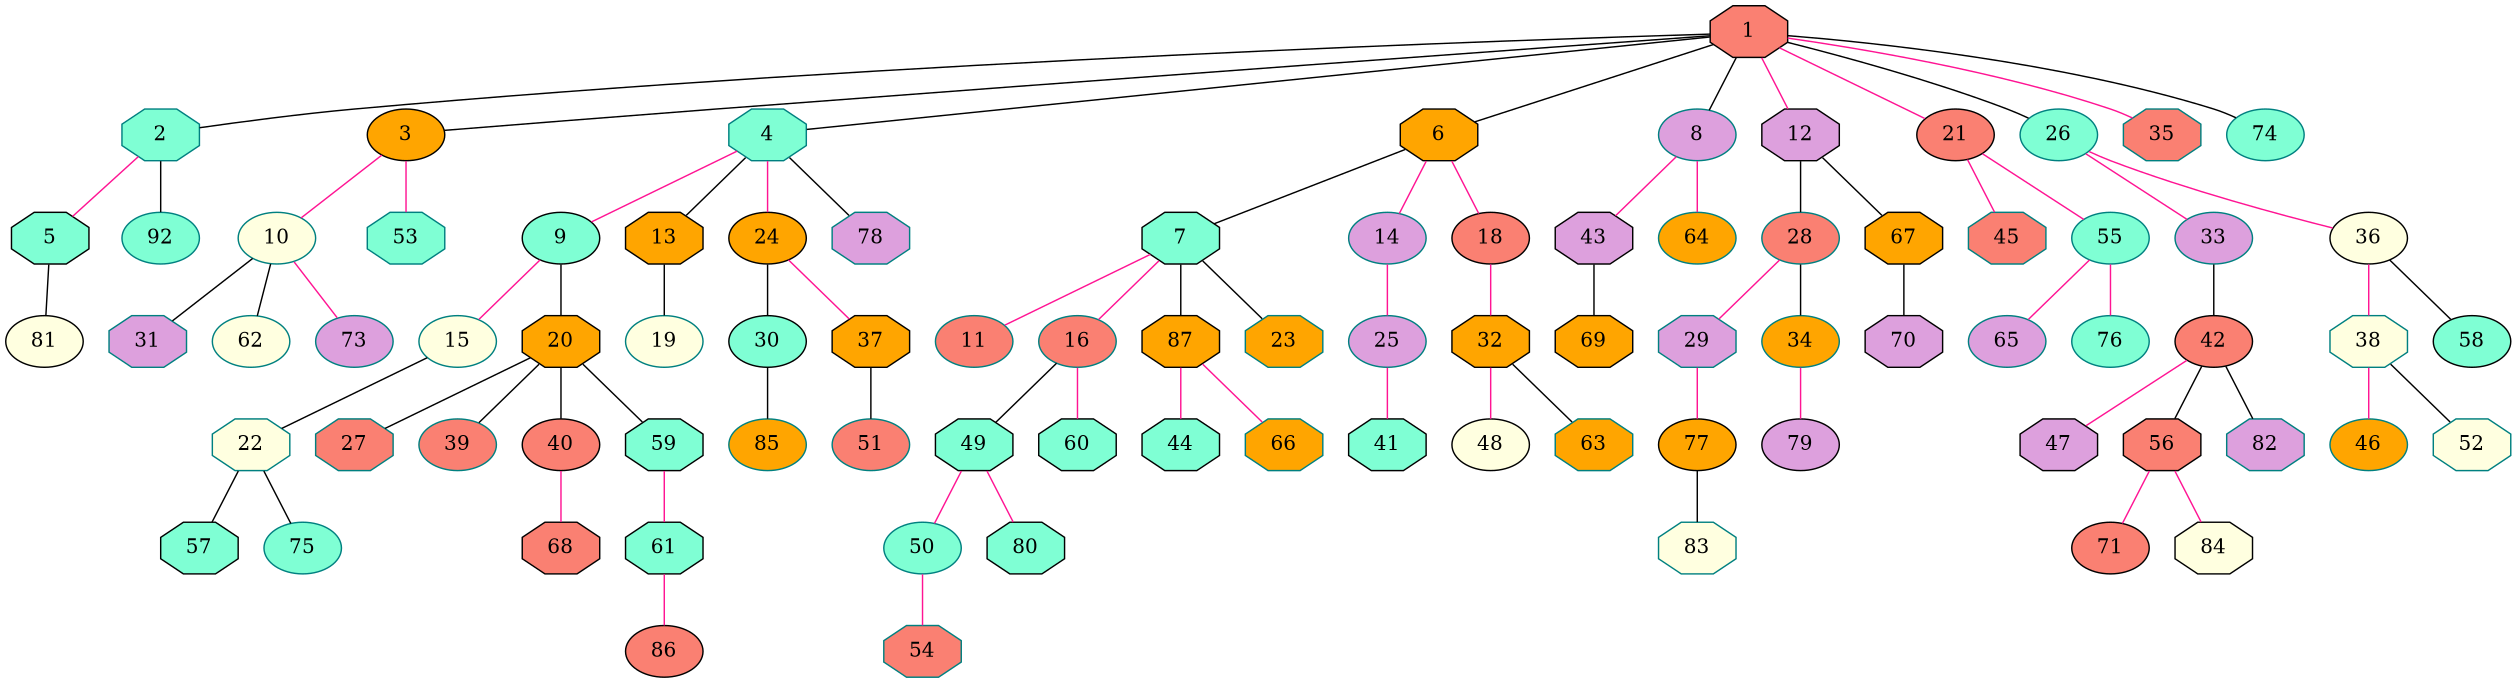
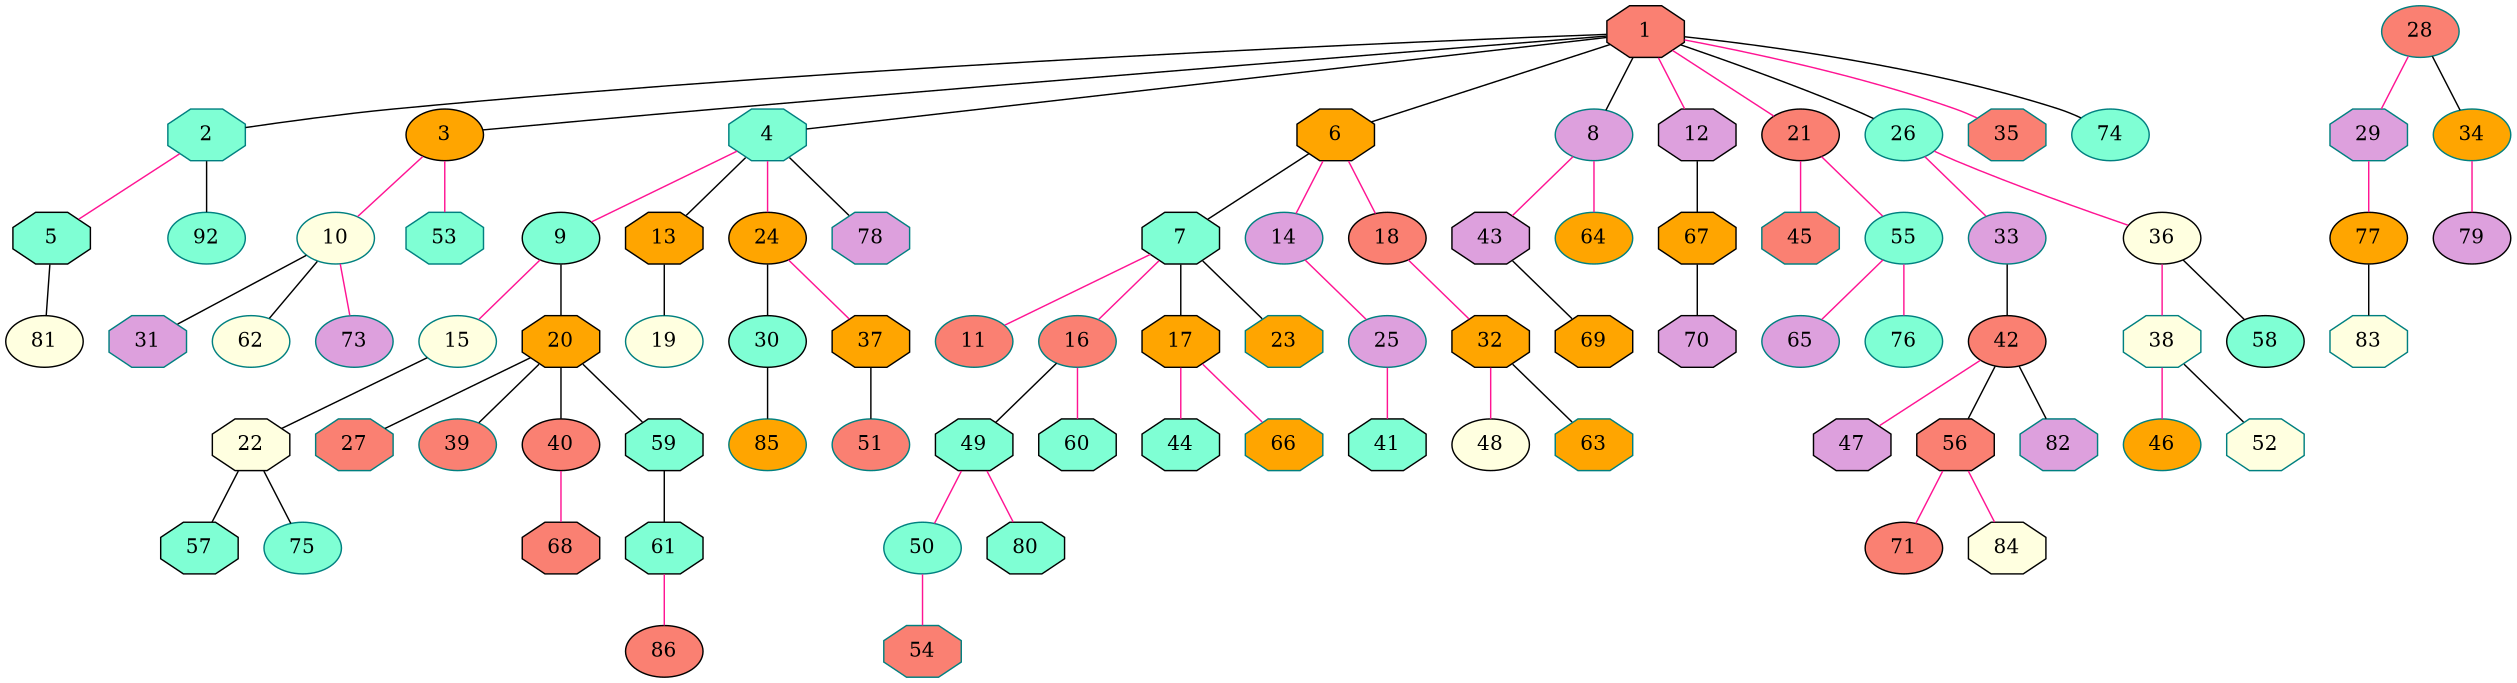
  graph {
    node [color=black fillcolor=aquamarine shape=octagon style=filled]
    edge [color=deeppink]
    1 [fillcolor=salmon]
    2 [color=teal]
    3 [fillcolor=orange shape=ellipse]
    4 [color=teal]
    6 [fillcolor=orange]
    8 [color=teal fillcolor=plum shape=ellipse]
    12 [fillcolor=plum]
    21 [fillcolor=salmon shape=ellipse]
    26 [color=teal shape=ellipse]
    35 [color=teal fillcolor=salmon]
    74 [color=teal shape=ellipse]
    5
    n13 [color=teal label=92 shape=ellipse]
    10 [color=teal fillcolor=lightyellow shape=ellipse]
    53 [color=teal]
    9 [shape=ellipse]
    13 [fillcolor=orange]
    24 [fillcolor=orange shape=ellipse]
    78 [color=teal fillcolor=plum]
    7
    14 [color=teal fillcolor=plum shape=ellipse]
    18 [fillcolor=salmon shape=ellipse]
    43 [fillcolor=plum]
    64 [color=teal fillcolor=orange shape=ellipse]
    28 [color=teal fillcolor=salmon shape=ellipse]
    67 [fillcolor=orange]
    45 [color=teal fillcolor=salmon]
    55 [color=teal shape=ellipse]
    33 [color=teal fillcolor=plum shape=ellipse]
    36 [fillcolor=lightyellow shape=ellipse]
    81 [fillcolor=lightyellow shape=ellipse]
    31 [color=teal fillcolor=plum]
    62 [color=teal fillcolor=lightyellow shape=ellipse]
    73 [color=teal fillcolor=plum shape=ellipse]
    15 [color=teal fillcolor=lightyellow shape=ellipse]
    20 [fillcolor=orange]
    19 [color=teal fillcolor=lightyellow shape=ellipse]
    30 [shape=ellipse]
    37 [fillcolor=orange]
    11 [color=teal fillcolor=salmon shape=ellipse]
    16 [color=teal fillcolor=salmon shape=ellipse]
-   17 [fillcolor=orange label=87]
+   17 [fillcolor=orange]
    23 [color=teal fillcolor=orange]
    25 [color=teal fillcolor=plum shape=ellipse]
    32 [fillcolor=orange]
    49
    60
    44
    66 [color=teal fillcolor=orange]
    69 [fillcolor=orange]
-   22 [color=teal fillcolor=lightyellow]
+   22 [fillcolor=lightyellow]
    27 [color=teal fillcolor=salmon]
    39 [color=teal fillcolor=salmon shape=ellipse]
    40 [fillcolor=salmon shape=ellipse]
    59
    29 [color=teal fillcolor=plum]
    34 [color=teal fillcolor=orange shape=ellipse]
    70 [fillcolor=plum]
    41
    57
    75 [color=teal shape=ellipse]
    50 [color=teal shape=ellipse]
    80
    48 [fillcolor=lightyellow shape=ellipse]
    63 [color=teal fillcolor=orange]
    68 [fillcolor=salmon]
    61
    65 [color=teal fillcolor=plum shape=ellipse]
    76 [color=teal shape=ellipse]
    85 [color=teal fillcolor=orange shape=ellipse]
    51 [color=teal fillcolor=salmon shape=ellipse]
    42 [fillcolor=salmon shape=ellipse]
    38 [color=teal fillcolor=lightyellow]
    58 [shape=ellipse]
    77 [fillcolor=orange shape=ellipse]
    79 [fillcolor=plum shape=ellipse]
    83 [color=teal fillcolor=lightyellow]
    47 [fillcolor=plum]
    56 [fillcolor=salmon]
    82 [color=teal fillcolor=plum]
    46 [color=teal fillcolor=orange shape=ellipse]
    52 [color=teal fillcolor=lightyellow]
    71 [fillcolor=salmon shape=ellipse]
    84 [fillcolor=lightyellow]
    54 [color=teal fillcolor=salmon]
    86 [fillcolor=salmon shape=ellipse]
    1 -- 2 [color=black]
    1 -- 3 [color=black]
    1 -- 4 [color=black]
    1 -- 6 [color=black]
    1 -- 8 [color=black]
    1 -- 12
    1 -- 21
    1 -- 26 [color=black]
    1 -- 35
    1 -- 74 [color=black]
    2 -- 5
    2 -- n13 [color=black]
    3 -- 10
    3 -- 53
    4 -- 9
    4 -- 13 [color=black]
    4 -- 24
    4 -- 78 [color=black]
    6 -- 7 [color=black]
    6 -- 14
    6 -- 18
    8 -- 43
    8 -- 64
-   12 -- 28 [color=black]
    12 -- 67 [color=black]
    21 -- 45
    21 -- 55
    26 -- 33
    26 -- 36
    5 -- 81 [color=black]
    10 -- 31 [color=black]
    10 -- 62 [color=black]
    10 -- 73
    9 -- 15
    9 -- 20 [color=black]
    13 -- 19 [color=black]
    24 -- 30 [color=black]
    24 -- 37
    7 -- 11
    7 -- 16
    7 -- 17 [color=black]
    7 -- 23 [color=black]
    14 -- 25
    18 -- 32
    43 -- 69 [color=black]
    28 -- 29
    28 -- 34 [color=black]
    67 -- 70 [color=black]
    55 -- 65
    55 -- 76
    33 -- 42 [color=black]
    36 -- 38
    36 -- 58 [color=black]
    15 -- 22 [color=black]
    20 -- 27 [color=black]
    20 -- 39 [color=black]
    20 -- 40 [color=black]
    20 -- 59 [color=black]
    30 -- 85 [color=black]
    37 -- 51 [color=black]
    16 -- 49 [color=black]
    16 -- 60
    17 -- 44
    17 -- 66
    25 -- 41
    32 -- 48
    32 -- 63 [color=black]
    49 -- 50
    49 -- 80
    22 -- 57 [color=black]
    22 -- 75 [color=black]
    40 -- 68
-   59 -- 61
+   59 -- 61 [color=black]
    29 -- 77
    34 -- 79
    50 -- 54
    61 -- 86
    42 -- 47
    42 -- 56 [color=black]
    42 -- 82 [color=black]
    38 -- 46
    38 -- 52 [color=black]
    77 -- 83 [color=black]
    56 -- 71
    56 -- 84
  }
